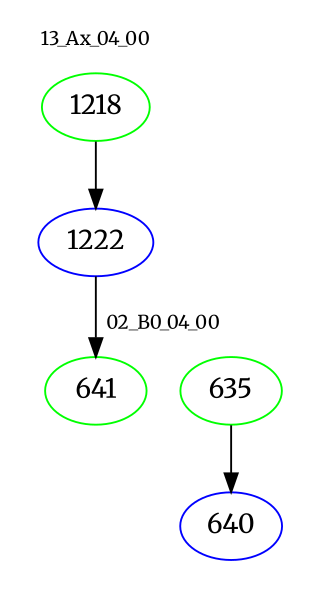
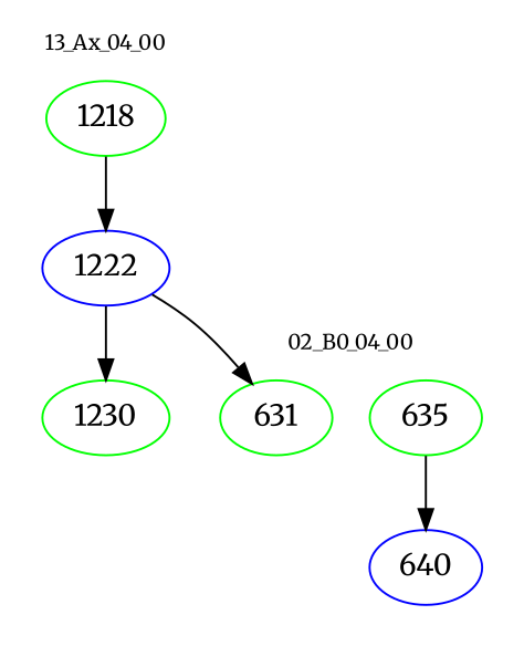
  digraph {
    fontname=Merriweather
    node [color=green fontname=Merriweather]
    edge [color=black fontname=Merriweather]
    n1 [label=1218]
    n2 [color=blue label=1222]
+   n3 [label=1230]
    n4 [label=635]
    n5 [color=blue label=640]
-   n6 [label=641]
+   n6 [label=631]
    subgraph cluster_1 {
      color=white
      fontsize=10
      label="13_Ax_04_00"
      n1
      n2
+     n3
    }
    subgraph cluster_2 {
      color=white
      fontsize=10
      label="02_B0_04_00"
      n4
      n5
      n6
    }
    n1 -> n2
+   n2 -> n3
    n2 -> n6
    n4 -> n5
  }
